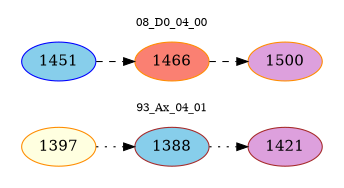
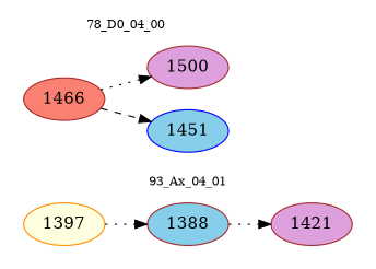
  digraph {
    rankdir=LR
    node [color=brown fillcolor=skyblue style=filled]
    edge [color=black style=dotted]
    n1 [color=darkorange fillcolor=lightyellow label=1397]
    n2 [label=1388]
    n3 [fillcolor=plum label=1421]
    n4 [color=blue label=1451]
-   n5 [color=darkorange fillcolor=salmon label=1466]
-   n6 [color=darkorange fillcolor=plum label=1500]
+   n5 [fillcolor=salmon label=1466]
+   n6 [fillcolor=plum label=1500]
    subgraph cluster_1 {
      color=white
      fontsize=10
      label="93_Ax_04_01"
      n1
      n2
      n3
    }
    subgraph cluster_2 {
      color=white
      fontsize=10
-     label="08_D0_04_00"
+     label="78_D0_04_00"
      n4
      n5
      n6
    }
    n1 -> n2
    n2 -> n3
-   n4 -> n5 [style=dashed]
-   n5 -> n6 [style=dashed]
+   n5 -> n4 [style=dashed]
+   n5 -> n6
  }
